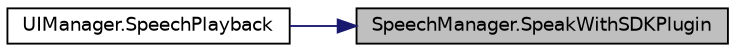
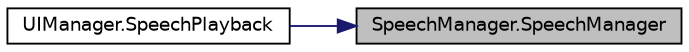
  digraph {
    rankdir=RL
    node [color=black fontname=Helvetica fontsize=10 shape=record style=filled]
-   n1 [fillcolor=grey75 fontcolor=black height=0.2 label="SpeechManager.SpeakWithSDKPlugin" width=0.4]
+   n1 [fillcolor=grey75 fontcolor=black height=0.2 label="SpeechManager.SpeechManager" width=0.4]
    n2 [fillcolor=white height=0.2 label="UIManager.SpeechPlayback" width=0.4]
    n1 -> n2 [color=midnightblue dir=back fontname=Helvetica fontsize=10 labelfontname=Helvetica labelfontsize=10 style=solid]
  }
